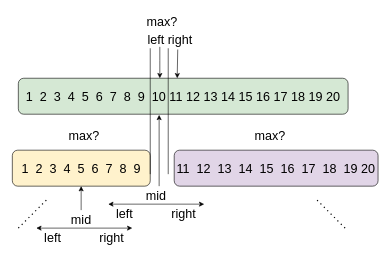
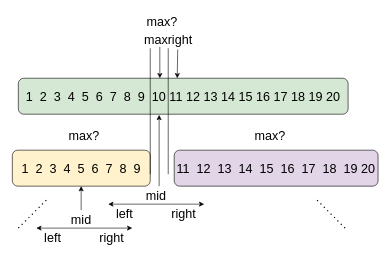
  <mxCell id="0" />
  <mxCell id="1" parent="0" />
  <mxCell id="2" value="&lt;font style=&quot;font-size: 21px&quot;&gt;1&amp;nbsp; 2&amp;nbsp; 3&amp;nbsp; 4&amp;nbsp; 5&amp;nbsp; 6&amp;nbsp; 7&amp;nbsp; 8&amp;nbsp; 9&lt;/font&gt;" style="rounded=1;whiteSpace=wrap;html=1;fillColor=#fff2cc;" parent="1" vertex="1"><mxGeometry x="20" y="250" width="230" height="60" as="geometry" /></mxCell>
  <mxCell id="3" value="" style="endArrow=classic;html=1;rounded=0;fontSize=21;" parent="1" edge="1"><mxGeometry width="50" height="50" relative="1" as="geometry"><mxPoint x="134.76" y="350" as="sourcePoint" /><mxPoint x="134.76" y="310" as="targetPoint" /></mxGeometry></mxCell>
  <mxCell id="4" value="mid" style="text;html=1;strokeColor=none;fillColor=none;align=center;verticalAlign=middle;whiteSpace=wrap;rounded=0;fontSize=21;" parent="1" vertex="1"><mxGeometry x="105" y="350" width="60" height="30" as="geometry" /></mxCell>
  <mxCell id="5" value="" style="endArrow=classic;startArrow=classic;html=1;rounded=0;fontSize=21;" parent="1" edge="1"><mxGeometry width="50" height="50" relative="1" as="geometry"><mxPoint x="60" y="380" as="sourcePoint" /><mxPoint x="220" y="380" as="targetPoint" /></mxGeometry></mxCell>
  <mxCell id="6" value="left&amp;nbsp; &amp;nbsp; &amp;nbsp; &amp;nbsp; &amp;nbsp; &amp;nbsp;right" style="text;html=1;strokeColor=none;fillColor=none;align=center;verticalAlign=middle;whiteSpace=wrap;rounded=0;fontSize=21;" parent="1" vertex="1"><mxGeometry x="66" y="380" width="148" height="30" as="geometry" /></mxCell>
  <mxCell id="7" value="&lt;font style=&quot;font-size: 21px&quot;&gt;1&amp;nbsp; 2&amp;nbsp; 3&amp;nbsp; 4&amp;nbsp; 5&amp;nbsp; 6&amp;nbsp; 7&amp;nbsp; 8&amp;nbsp; 9&amp;nbsp; 10 11 12 13 14 15 16 17 18 19 20&lt;/font&gt;" style="rounded=1;whiteSpace=wrap;html=1;fillColor=#d5e8d4;" parent="1" vertex="1"><mxGeometry x="30" y="130" width="550" height="60" as="geometry" /></mxCell>
  <mxCell id="8" value="" style="endArrow=none;html=1;rounded=0;fontSize=21;" parent="1" edge="1"><mxGeometry width="50" height="50" relative="1" as="geometry"><mxPoint x="250" y="290" as="sourcePoint" /><mxPoint x="250" y="80" as="targetPoint" /></mxGeometry></mxCell>
  <mxCell id="9" value="" style="endArrow=none;html=1;rounded=0;fontSize=21;" parent="1" edge="1"><mxGeometry width="50" height="50" relative="1" as="geometry"><mxPoint x="280" y="290" as="sourcePoint" /><mxPoint x="280" y="80" as="targetPoint" /></mxGeometry></mxCell>
  <mxCell id="10" value="mid" style="text;html=1;strokeColor=none;fillColor=none;align=center;verticalAlign=middle;whiteSpace=wrap;rounded=0;fontSize=21;" parent="1" vertex="1"><mxGeometry x="230" y="310" width="60" height="30" as="geometry" /></mxCell>
  <mxCell id="11" value="" style="endArrow=classic;html=1;rounded=0;fontSize=21;entryX=0.427;entryY=1.02;entryDx=0;entryDy=0;entryPerimeter=0;exitX=0.581;exitY=0;exitDx=0;exitDy=0;exitPerimeter=0;" parent="1" source="10" target="7" edge="1"><mxGeometry width="50" height="50" relative="1" as="geometry"><mxPoint x="260" y="290" as="sourcePoint" /><mxPoint x="260" y="250" as="targetPoint" /></mxGeometry></mxCell>
  <mxCell id="12" value="" style="endArrow=classic;startArrow=classic;html=1;rounded=0;fontSize=21;" parent="1" edge="1"><mxGeometry width="50" height="50" relative="1" as="geometry"><mxPoint x="180" y="340" as="sourcePoint" /><mxPoint x="340" y="340" as="targetPoint" /></mxGeometry></mxCell>
  <mxCell id="13" value="left&amp;nbsp; &amp;nbsp; &amp;nbsp; &amp;nbsp; &amp;nbsp; &amp;nbsp;right" style="text;html=1;strokeColor=none;fillColor=none;align=center;verticalAlign=middle;whiteSpace=wrap;rounded=0;fontSize=21;" parent="1" vertex="1"><mxGeometry x="186" y="340" width="148" height="30" as="geometry" /></mxCell>
  <mxCell id="14" value="" style="endArrow=none;dashed=1;html=1;dashPattern=1 3;strokeWidth=2;rounded=0;fontSize=21;" parent="1" edge="1"><mxGeometry width="50" height="50" relative="1" as="geometry"><mxPoint x="30" y="380" as="sourcePoint" /><mxPoint x="80" y="330" as="targetPoint" /></mxGeometry></mxCell>
  <mxCell id="15" value="&lt;font style=&quot;font-size: 21px&quot;&gt;11&amp;nbsp; 12&amp;nbsp; 13&amp;nbsp; 14&amp;nbsp; 15&amp;nbsp; 16&amp;nbsp; 17&amp;nbsp; 18&amp;nbsp; 19 20&lt;/font&gt;" style="rounded=1;whiteSpace=wrap;html=1;fillColor=#e1d5e7;" parent="1" vertex="1"><mxGeometry x="290" y="250" width="340" height="60" as="geometry" /></mxCell>
  <mxCell id="16" value="" style="endArrow=none;dashed=1;html=1;dashPattern=1 3;strokeWidth=2;rounded=0;fontSize=21;" parent="1" edge="1"><mxGeometry width="50" height="50" relative="1" as="geometry"><mxPoint x="575" y="380" as="sourcePoint" /><mxPoint x="525" y="330" as="targetPoint" /></mxGeometry></mxCell>
  <mxCell id="17" value="" style="endArrow=classic;html=1;rounded=0;fontSize=21;" parent="1" edge="1"><mxGeometry width="50" height="50" relative="1" as="geometry"><mxPoint x="266" y="77.619" as="sourcePoint" /><mxPoint x="266" y="130" as="targetPoint" /><Array as="points"><mxPoint x="266" y="100" /></Array></mxGeometry></mxCell>
  <mxCell id="18" value="" style="endArrow=classic;html=1;rounded=0;fontSize=21;entryX=0.374;entryY=0.028;entryDx=0;entryDy=0;entryPerimeter=0;exitX=0.431;exitY=1.071;exitDx=0;exitDy=0;exitPerimeter=0;" parent="1" source="20" edge="1"><mxGeometry width="50" height="50" relative="1" as="geometry"><mxPoint x="295" y="90" as="sourcePoint" /><mxPoint x="295" y="130" as="targetPoint" /></mxGeometry></mxCell>
- <mxCell id="19" value="left" style="text;html=1;strokeColor=none;fillColor=none;align=center;verticalAlign=middle;whiteSpace=wrap;rounded=0;fontSize=21;" parent="1" vertex="1"><mxGeometry x="230" y="50" width="60" height="30" as="geometry" /></mxCell>
+ <mxCell id="19" value="max" style="text;html=1;strokeColor=none;fillColor=none;align=center;verticalAlign=middle;whiteSpace=wrap;rounded=0;fontSize=21;" parent="1" vertex="1"><mxGeometry x="230" y="50" width="60" height="30" as="geometry" /></mxCell>
  <mxCell id="20" value="right" style="text;html=1;strokeColor=none;fillColor=none;align=center;verticalAlign=middle;whiteSpace=wrap;rounded=0;fontSize=21;" parent="1" vertex="1"><mxGeometry x="270" y="50" width="60" height="30" as="geometry" /></mxCell>
  <mxCell id="21" value="max?" style="text;html=1;strokeColor=none;fillColor=none;align=center;verticalAlign=middle;whiteSpace=wrap;rounded=0;fontSize=21;" parent="1" vertex="1"><mxGeometry x="110" y="210" width="60" height="30" as="geometry" /></mxCell>
  <mxCell id="22" value="max?" style="text;html=1;strokeColor=none;fillColor=none;align=center;verticalAlign=middle;whiteSpace=wrap;rounded=0;fontSize=21;" parent="1" vertex="1"><mxGeometry x="420" y="210" width="60" height="30" as="geometry" /></mxCell>
  <mxCell id="23" value="max?" style="text;html=1;strokeColor=none;fillColor=none;align=center;verticalAlign=middle;whiteSpace=wrap;rounded=0;fontSize=21;" parent="1" vertex="1"><mxGeometry x="240" y="20" width="60" height="30" as="geometry" /></mxCell>
